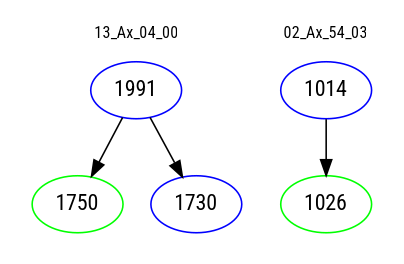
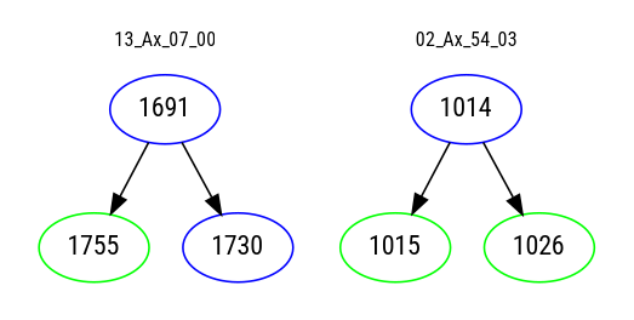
  digraph {
    fontname="Roboto Condensed"
    node [color=blue fontname="Roboto Condensed"]
    edge [color=black fontname="Roboto Condensed"]
-   n1 [label=1991]
-   n2 [color=green label=1750]
+   n1 [label=1691]
+   n2 [color=green label=1755]
    n3 [label=1730]
    n4 [label=1014]
+   n5 [color=green label=1015]
    n6 [color=green label=1026]
    subgraph cluster_1 {
      color=white
      fontsize=10
-     label="13_Ax_04_00"
+     label="13_Ax_07_00"
      n1
      n2
      n3
    }
    subgraph cluster_2 {
      color=white
      fontsize=10
      label="02_Ax_54_03"
      n4
+     n5
      n6
    }
    n1 -> n2
    n1 -> n3
+   n4 -> n5
    n4 -> n6
  }
